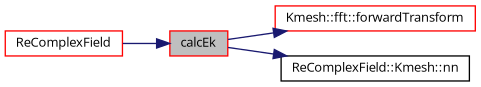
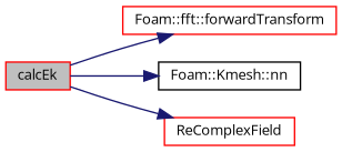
  digraph {
    fontname="Open Sans"
    rankdir=LR
    node [color=red fontname="Open Sans" fontsize=10 shape=record]
    edge [color=midnightblue fontname="Open Sans" fontsize=10 labelfontname=FreeSans labelfontsize=10 style=solid]
    n1 [fillcolor=grey75 fontcolor=black height=0.2 label=calcEk style=filled width=0.4]
-   n2 [height=0.2 label="Kmesh::fft::forwardTransform" width=0.4]
-   n3 [color=black height=0.2 label="ReComplexField::Kmesh::nn" width=0.4]
+   n2 [height=0.2 label="Foam::fft::forwardTransform" width=0.4]
+   n3 [color=black height=0.2 label="Foam::Kmesh::nn" width=0.4]
    n4 [height=0.2 label=ReComplexField width=0.4]
    n1 -> n2
    n1 -> n3
-   n4 -> n1
+   n1 -> n4
  }
